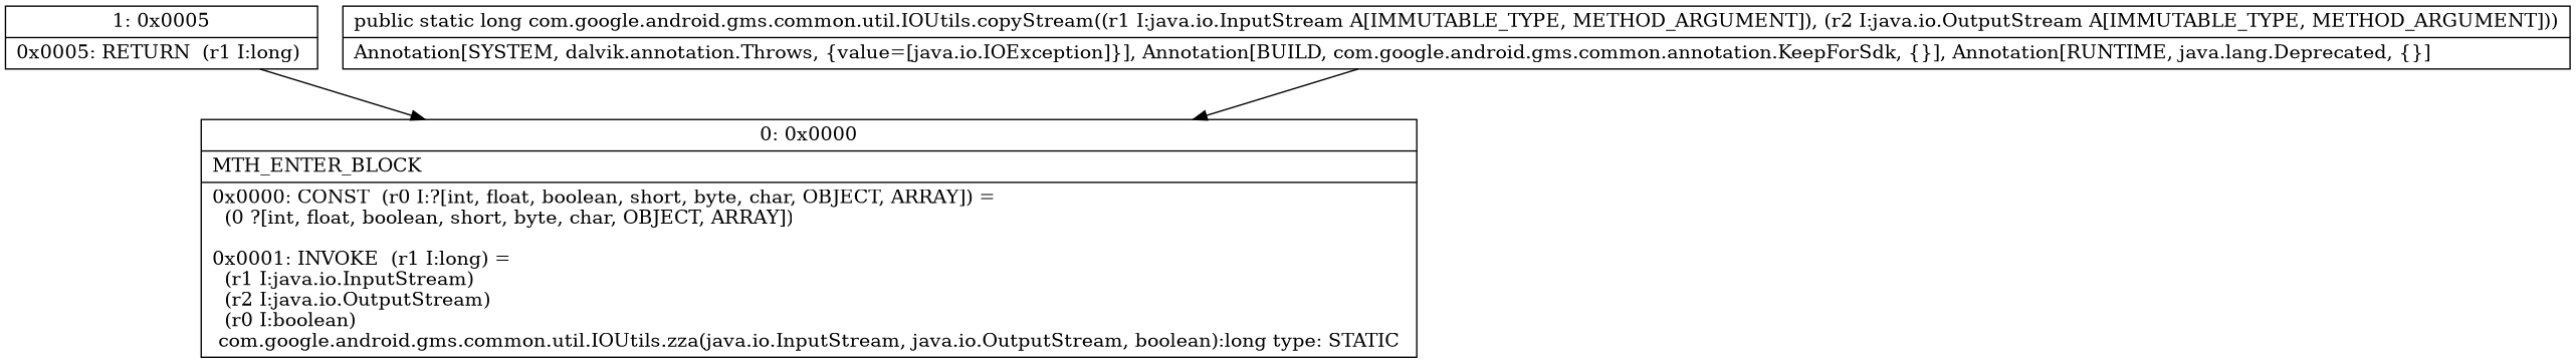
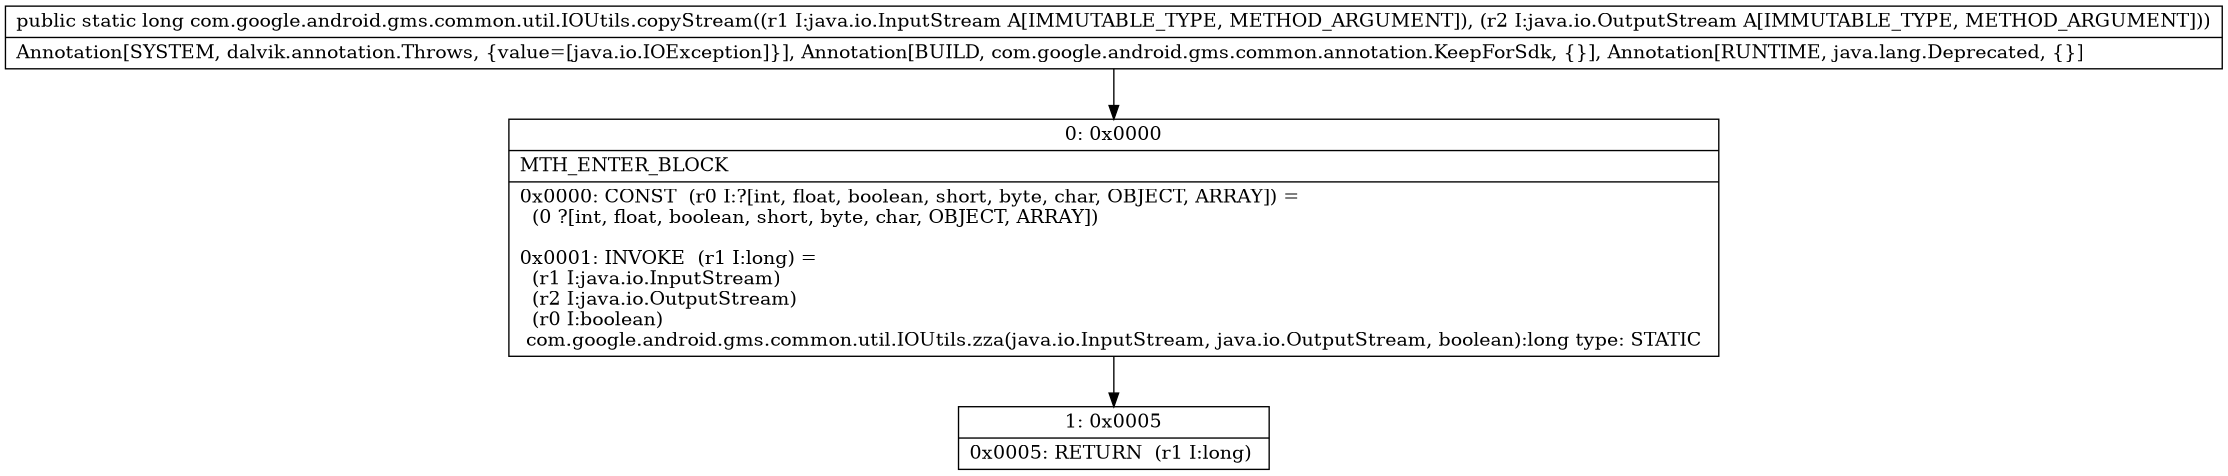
  digraph {
    node [shape=record]
    n1 [label="{0\:\ 0x0000|MTH_ENTER_BLOCK\l|0x0000: CONST  (r0 I:?[int, float, boolean, short, byte, char, OBJECT, ARRAY]) = \l  (0 ?[int, float, boolean, short, byte, char, OBJECT, ARRAY])\l \l0x0001: INVOKE  (r1 I:long) = \l  (r1 I:java.io.InputStream)\l  (r2 I:java.io.OutputStream)\l  (r0 I:boolean)\l com.google.android.gms.common.util.IOUtils.zza(java.io.InputStream, java.io.OutputStream, boolean):long type: STATIC \l}"]
    n2 [label="{1\:\ 0x0005|0x0005: RETURN  (r1 I:long) \l}"]
    n3 [label="{public static long com.google.android.gms.common.util.IOUtils.copyStream((r1 I:java.io.InputStream A[IMMUTABLE_TYPE, METHOD_ARGUMENT]), (r2 I:java.io.OutputStream A[IMMUTABLE_TYPE, METHOD_ARGUMENT]))  | Annotation[SYSTEM, dalvik.annotation.Throws, \{value=[java.io.IOException]\}], Annotation[BUILD, com.google.android.gms.common.annotation.KeepForSdk, \{\}], Annotation[RUNTIME, java.lang.Deprecated, \{\}]\l}"]
-   n2 -> n1
+   n1 -> n2
    n3 -> n1
  }
